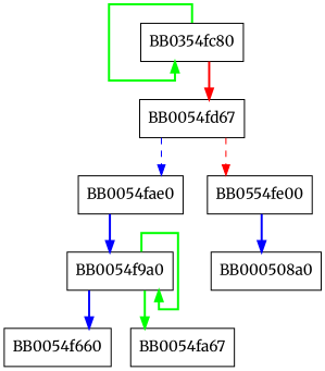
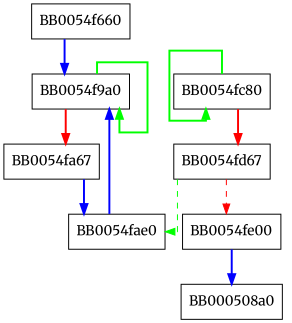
  digraph {
    fontname=Merriweather
    splines=ortho
    node [fontname=Merriweather shape=box]
    edge [color=blue fontname=Merriweather style=bold]
    BB0054f660
    BB0054f9a0
    BB0054fa67
    BB0054fae0
-   BB0054fc80 [label=BB0354fc80]
+   BB0054fc80
    BB0054fd67
-   BB0054fe00 [label=BB0554fe00]
+   BB0054fe00
    n8 [label=BB000508a0]
-   BB0054f9a0 -> BB0054f660
+   BB0054f660 -> BB0054f9a0
    BB0054f9a0 -> BB0054f9a0 [color=green]
-   BB0054f9a0 -> BB0054fa67 [color=green]
+   BB0054f9a0 -> BB0054fa67 [color=red]
+   BB0054fa67 -> BB0054fae0
    BB0054fae0 -> BB0054f9a0
    BB0054fc80 -> BB0054fc80 [color=green]
    BB0054fc80 -> BB0054fd67 [color=red]
-   BB0054fd67 -> BB0054fae0 [style=dashed]
+   BB0054fd67 -> BB0054fae0 [color=green style=dashed]
    BB0054fd67 -> BB0054fe00 [color=red style=dashed]
    BB0054fe00 -> n8
  }
